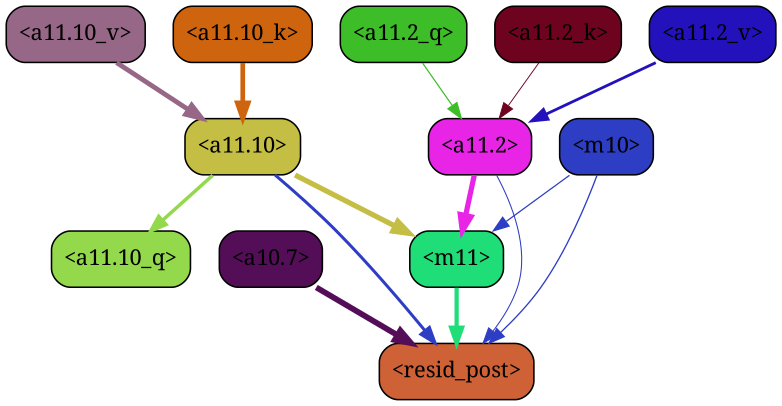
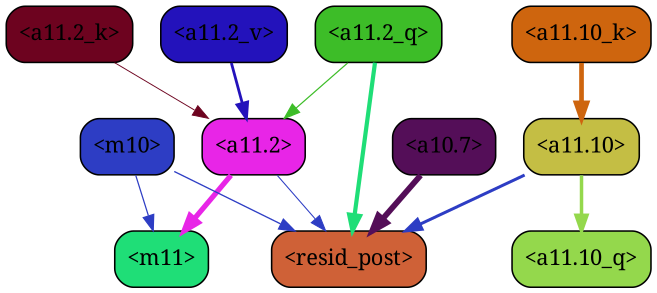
  strict digraph {
    fontname="Noto Serif"
    splines=true
    node [color=black fontname="Noto Serif" shape=box style="filled, rounded"]
    edge [color="#2d3dc4" fontname="Noto Serif"]
    "<m11>" [fillcolor="#1fde77"]
    "<resid_post>" [fillcolor="#cf6137"]
    "<a11.10>" [fillcolor="#c4be44"]
    "<a11.10_q>" [fillcolor="#94d84c"]
    "<a11.2>" [fillcolor="#e825e7"]
    "<m10>" [fillcolor="#2d3dc4"]
    "<a10.7>" [fillcolor="#540e58"]
    "<a11.2_q>" [fillcolor="#3dbd28"]
    "<a11.10_k>" [fillcolor="#ce650e"]
    "<a11.2_k>" [fillcolor="#6d031f"]
-   "<a11.10_v>" [fillcolor="#966786"]
    "<a11.2_v>" [fillcolor="#2312bb"]
-   "<m11>" -> "<resid_post>" [color="#1fde77" penwidth=2.702841281890869]
-   "<a11.10>" -> "<m11>" [color="#c4be44" penwidth=3.3565988540649414]
+   "<a11.2_q>" -> "<resid_post>" [color="#1fde77" penwidth=2.702841281890869]
    "<a11.10>" -> "<resid_post>" [penwidth=1.9347846508026123]
    "<a11.10>" -> "<a11.10_q>" [color="#94d84c" penwidth=2.230653762817383]
    "<a11.2>" -> "<m11>" [color="#e825e7" penwidth=3.357710838317871]
    "<a11.2>" -> "<resid_post>" [penwidth=0.6756799221038818]
    "<m10>" -> "<m11>" [penwidth=0.7995781898498535]
    "<m10>" -> "<resid_post>" [penwidth=0.84842848777771]
    "<a10.7>" -> "<resid_post>" [color="#540e58" penwidth=3.701959013938904]
    "<a11.2_q>" -> "<a11.2>" [color="#3dbd28" penwidth=0.7805061340332031]
    "<a11.10_k>" -> "<a11.10>" [color="#ce650e" penwidth=3.010073661804199]
    "<a11.2_k>" -> "<a11.2>" [color="#6d031f" penwidth=0.6]
-   "<a11.10_v>" -> "<a11.10>" [color="#966786" penwidth=3.0961761474609375]
    "<a11.2_v>" -> "<a11.2>" [color="#2312bb" penwidth=1.7951231002807617]
  }
